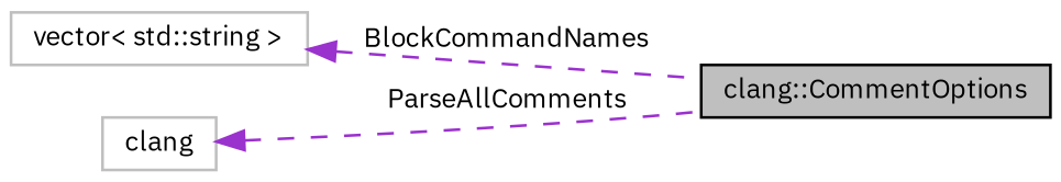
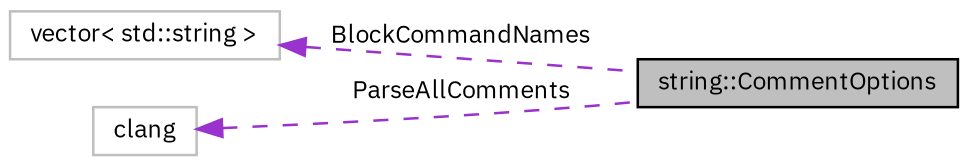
  digraph {
    fontname="IBM Plex Sans"
    rankdir=LR
    node [color=grey75 fontname="IBM Plex Sans" fontsize=10 shape=record]
    edge [color=darkorchid3 dir=back fontname="IBM Plex Sans" fontsize=10 labelfontname=Helvetica labelfontsize=10 style=dashed]
-   n1 [color=black fillcolor=grey75 fontcolor=black height=0.2 label="clang::CommentOptions" style=filled width=0.4]
+   n1 [color=black fillcolor=grey75 fontcolor=black height=0.2 label="string::CommentOptions" style=filled width=0.4]
    n2 [height=0.2 label="vector\< std::string \>" width=0.4]
    n3 [height=0.2 label=clang width=0.4]
    n2 -> n1 [label=" BlockCommandNames"]
    n3 -> n1 [label=" ParseAllComments"]
  }
